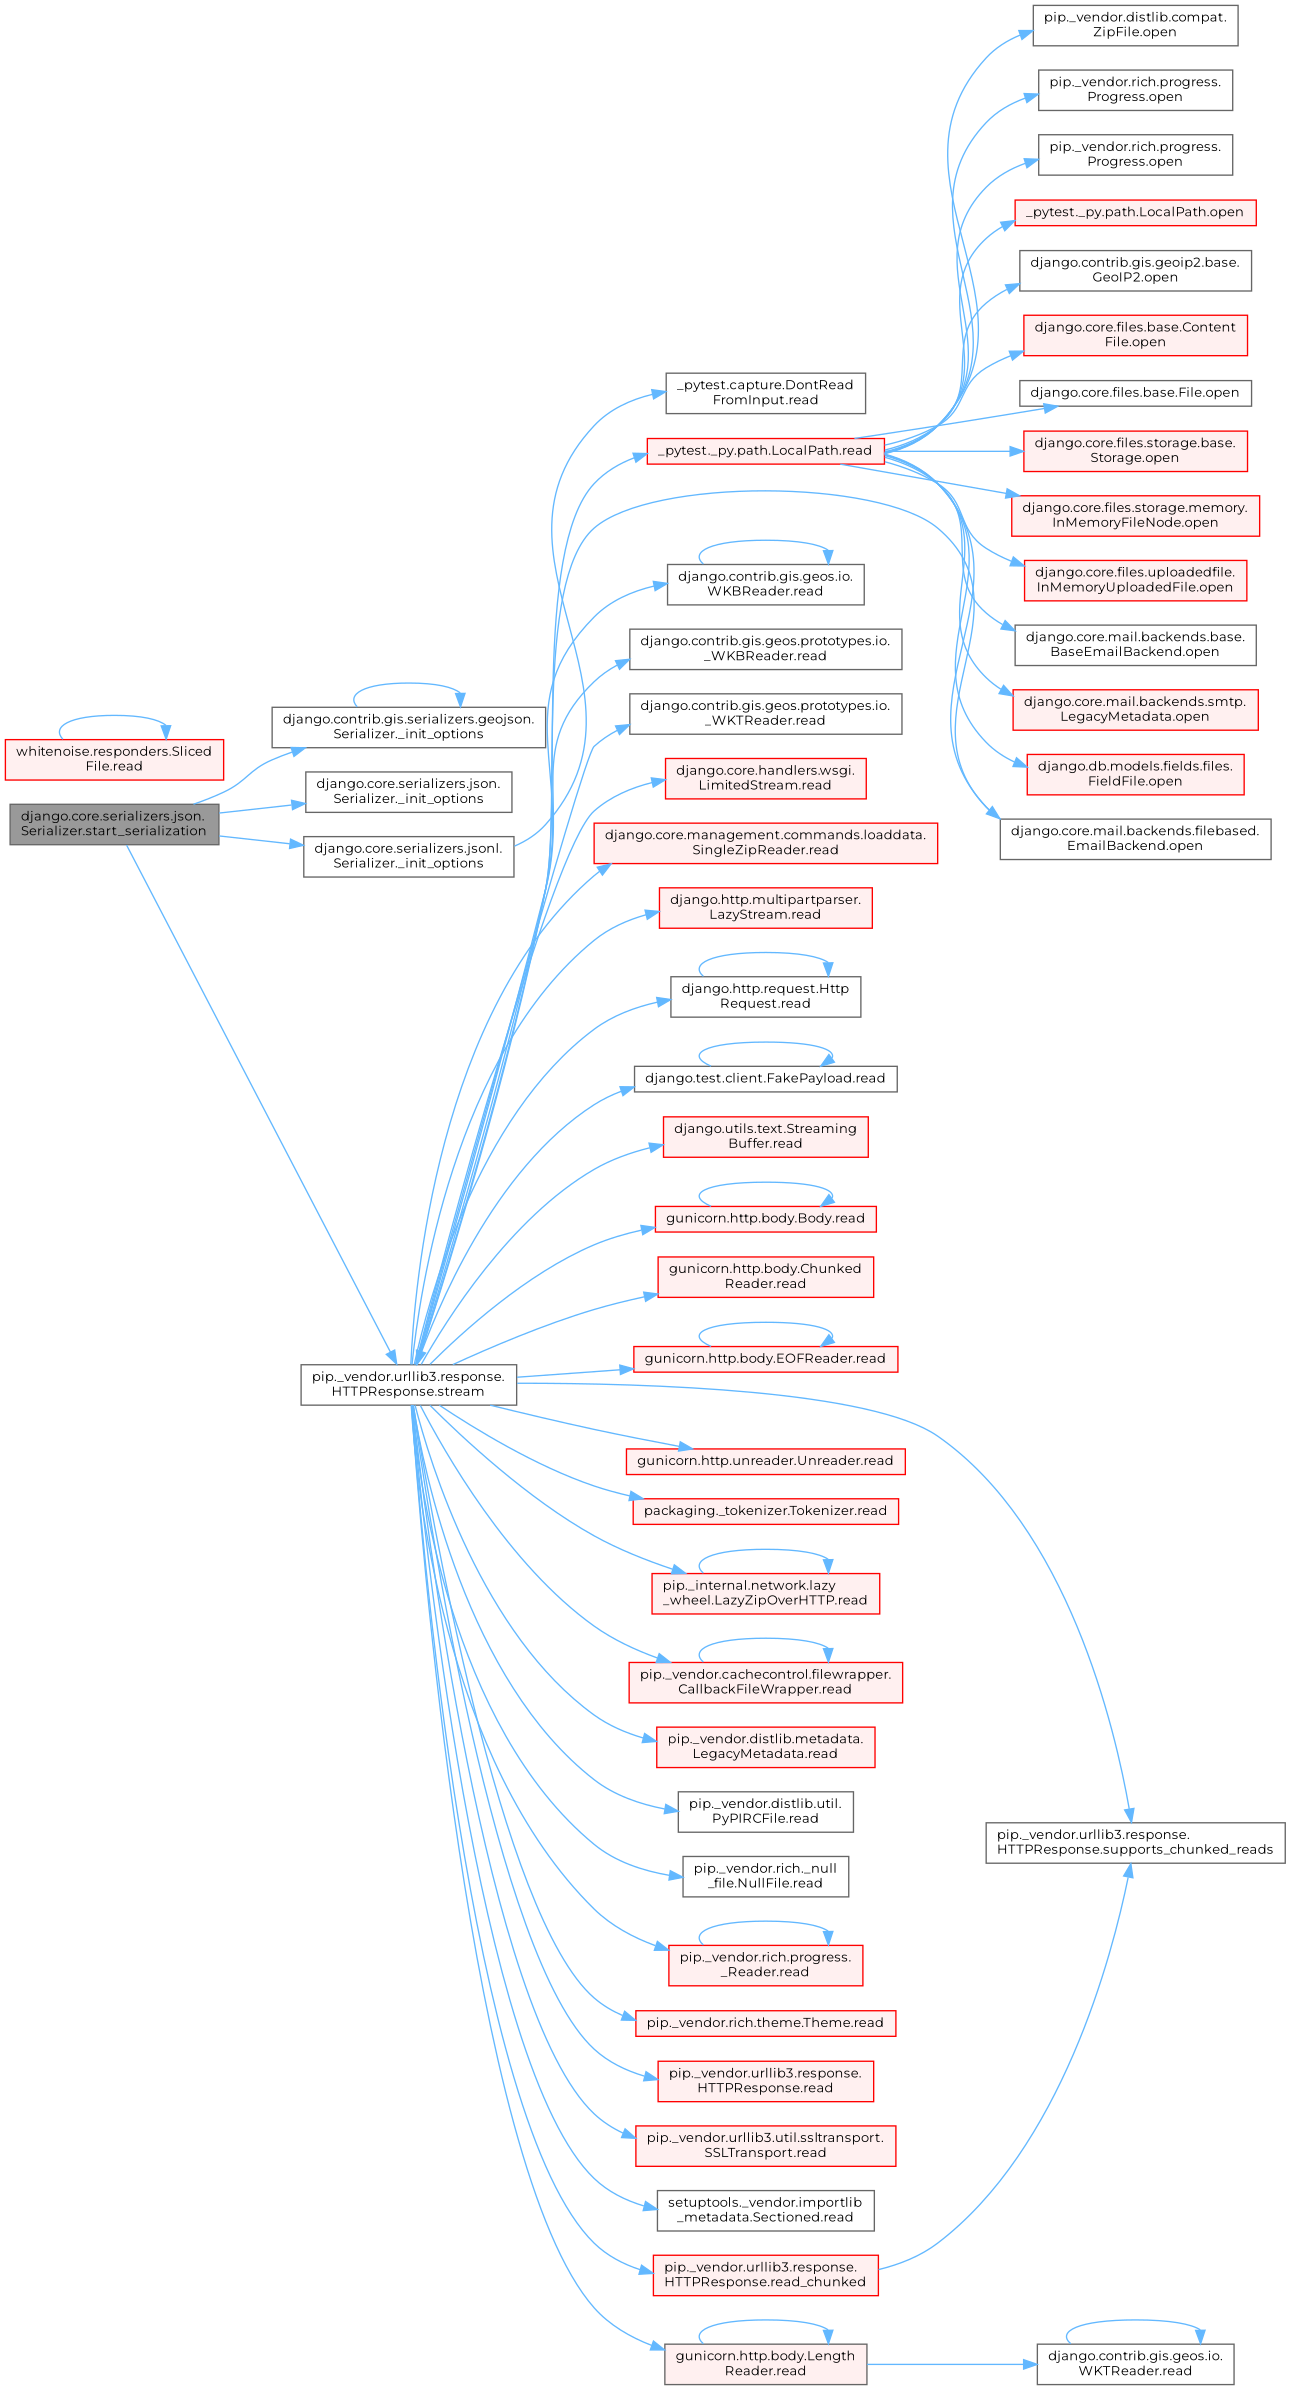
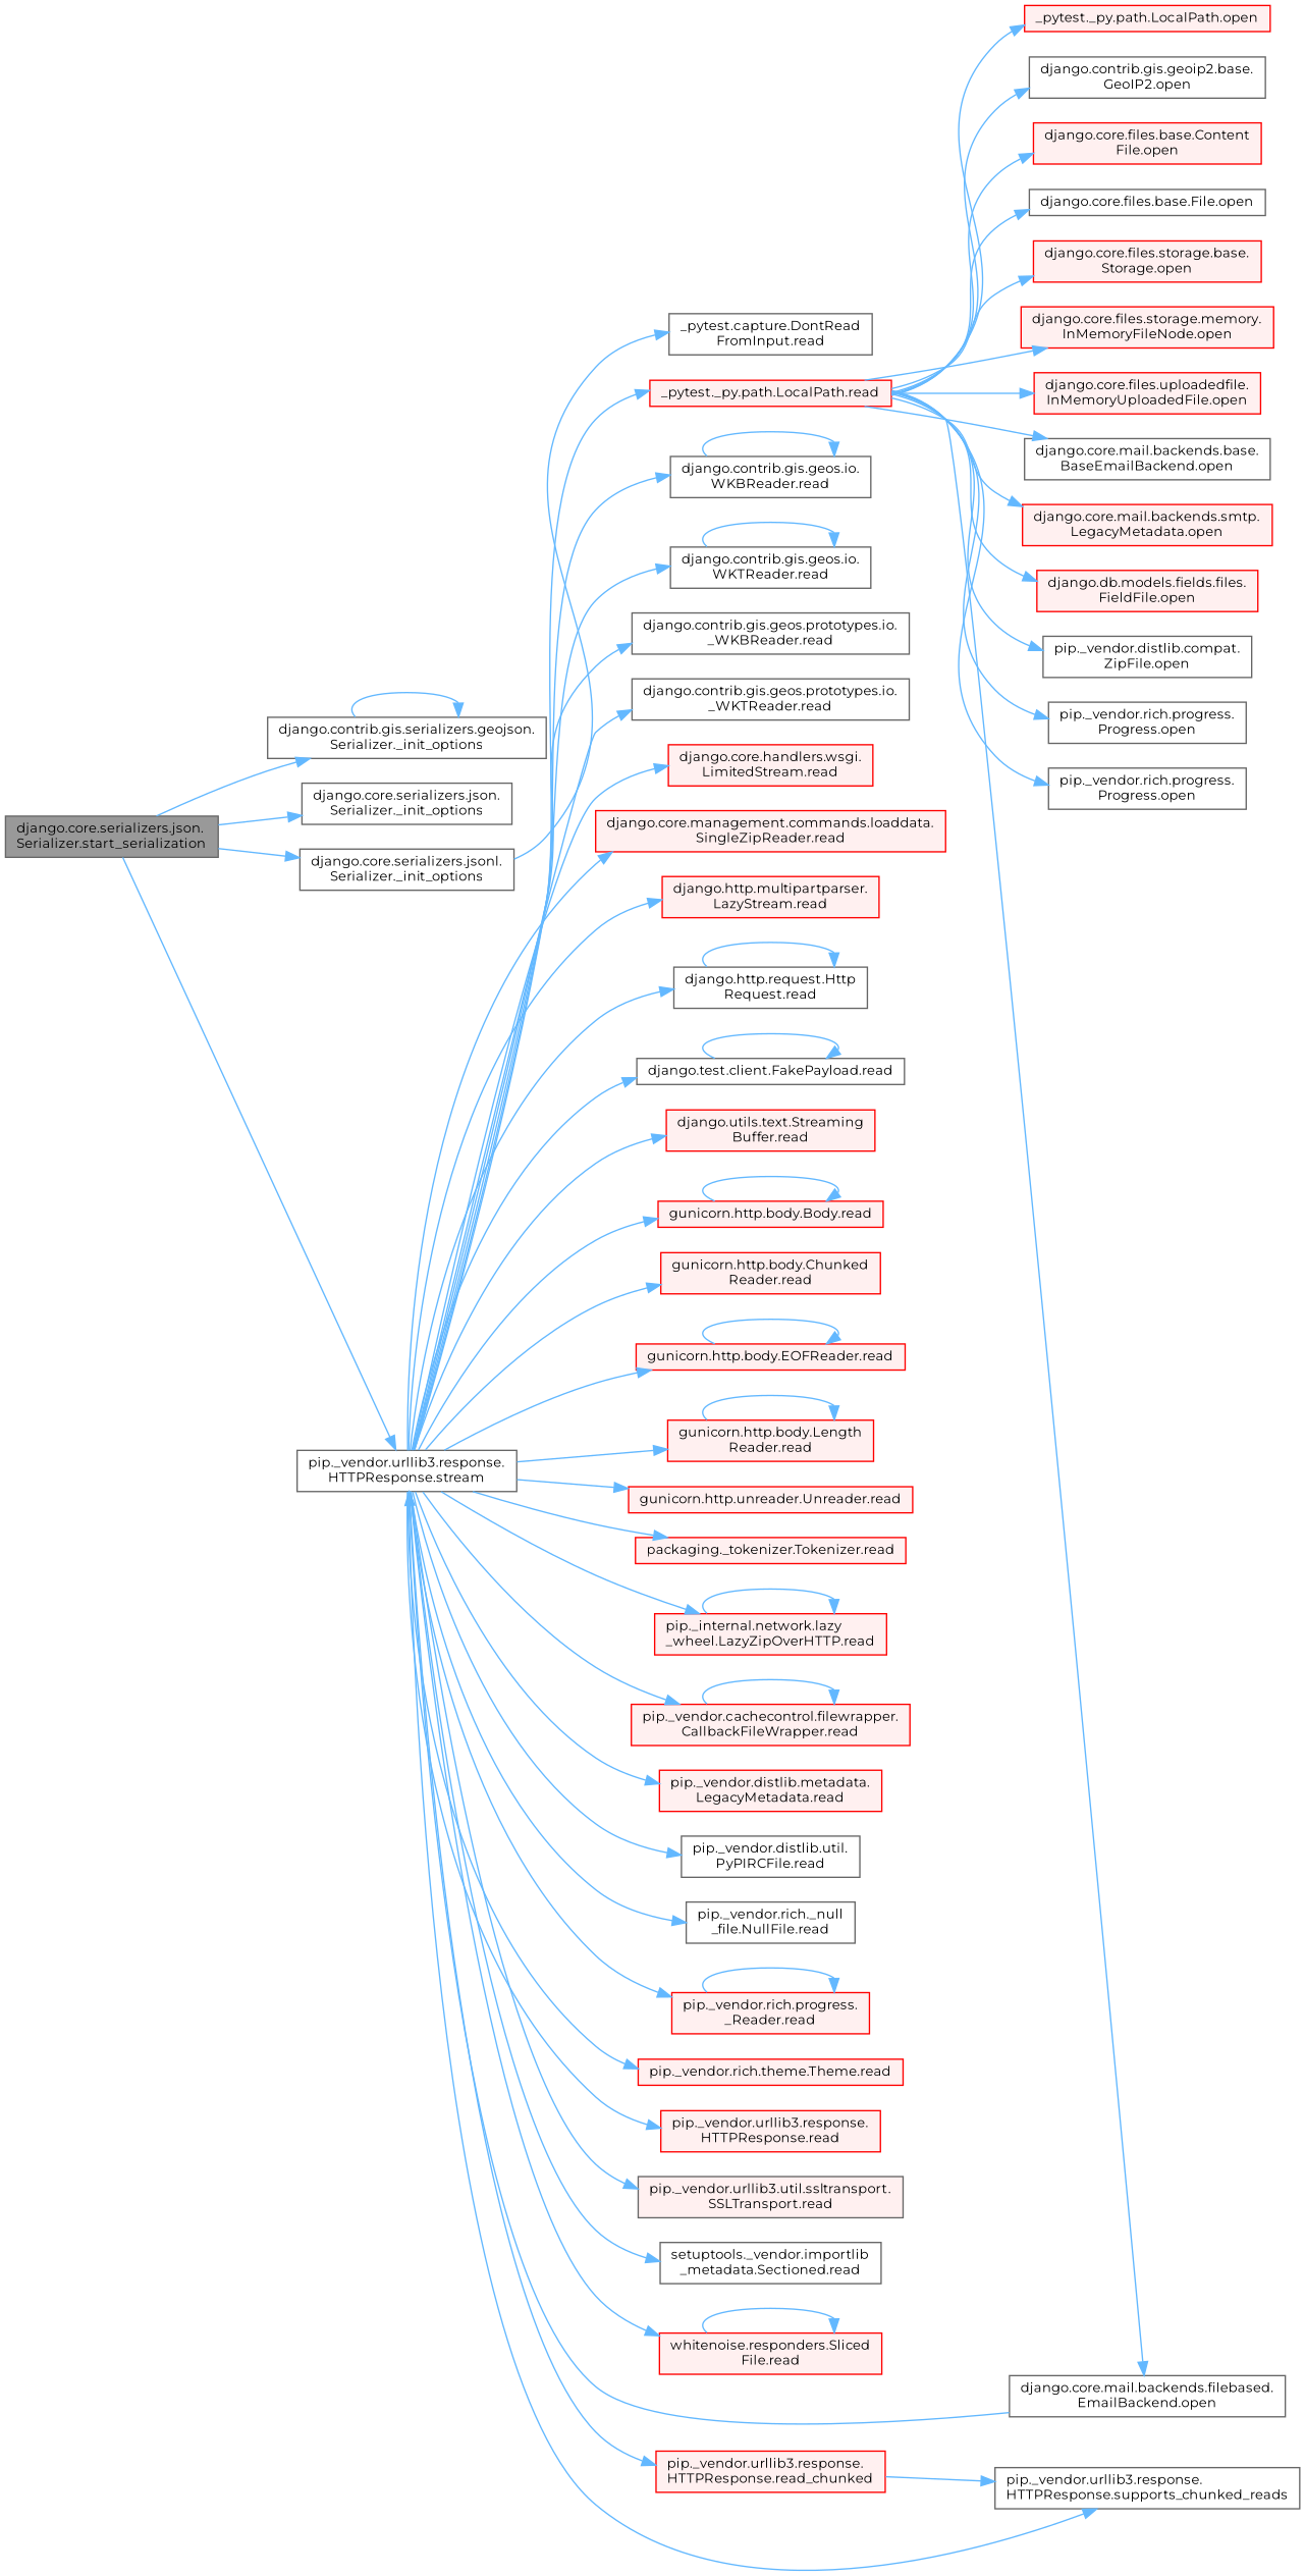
  digraph {
    fontname=Montserrat
    rankdir=LR
    node [color=red fillcolor="#FFF0F0" fontname=Montserrat fontsize=10 shape=box style=filled]
    edge [color=steelblue1 fontname=Montserrat fontsize=10 labelfontname=Helvetica labelfontsize=10 style=solid]
    n1 [color=gray40 fillcolor=grey60 fontcolor=black height=0.2 label="django.core.serializers.json.\lSerializer.start_serialization" width=0.4]
    n2 [color=grey40 fillcolor=white height=0.2 label="django.contrib.gis.serializers.geojson.\lSerializer._init_options" width=0.4]
    n3 [color=grey40 fillcolor=white height=0.2 label="django.core.serializers.json.\lSerializer._init_options" width=0.4]
    n4 [color=grey40 fillcolor=white height=0.2 label="django.core.serializers.jsonl.\lSerializer._init_options" width=0.4]
    n5 [color=grey40 fillcolor=white height=0.2 label="pip._vendor.urllib3.response.\lHTTPResponse.stream" width=0.4]
    n6 [color=grey40 fillcolor=white height=0.2 label="_pytest.capture.DontRead\lFromInput.read" width=0.4]
    n7 [height=0.2 label="_pytest._py.path.LocalPath.read" width=0.4]
    n8 [color=grey40 fillcolor=white height=0.2 label="django.contrib.gis.geos.io.\lWKBReader.read" width=0.4]
    n9 [color=grey40 fillcolor=white height=0.2 label="django.contrib.gis.geos.io.\lWKTReader.read" width=0.4]
    n10 [color=grey40 fillcolor=white height=0.2 label="django.contrib.gis.geos.prototypes.io.\l_WKBReader.read" width=0.4]
    n11 [color=grey40 fillcolor=white height=0.2 label="django.contrib.gis.geos.prototypes.io.\l_WKTReader.read" width=0.4]
    n12 [height=0.2 label="django.core.handlers.wsgi.\lLimitedStream.read" width=0.4]
    n13 [height=0.2 label="django.core.management.commands.loaddata.\lSingleZipReader.read" width=0.4]
    n14 [height=0.2 label="django.http.multipartparser.\lLazyStream.read" width=0.4]
    n15 [color=grey40 fillcolor=white height=0.2 label="django.http.request.Http\lRequest.read" width=0.4]
    n16 [color=grey40 fillcolor=white height=0.2 label="django.test.client.FakePayload.read" width=0.4]
    n17 [height=0.2 label="django.utils.text.Streaming\lBuffer.read" width=0.4]
    n18 [height=0.2 label="gunicorn.http.body.Body.read" width=0.4]
    n19 [height=0.2 label="gunicorn.http.body.Chunked\lReader.read" width=0.4]
    n20 [height=0.2 label="gunicorn.http.body.EOFReader.read" width=0.4]
-   n21 [color=grey40 height=0.2 label="gunicorn.http.body.Length\lReader.read" width=0.4]
+   n21 [height=0.2 label="gunicorn.http.body.Length\lReader.read" width=0.4]
    n22 [height=0.2 label="gunicorn.http.unreader.Unreader.read" width=0.4]
    n23 [height=0.2 label="packaging._tokenizer.Tokenizer.read" width=0.4]
    n24 [height=0.2 label="pip._internal.network.lazy\l_wheel.LazyZipOverHTTP.read" width=0.4]
    n25 [height=0.2 label="pip._vendor.cachecontrol.filewrapper.\lCallbackFileWrapper.read" width=0.4]
    n26 [height=0.2 label="pip._vendor.distlib.metadata.\lLegacyMetadata.read" width=0.4]
    n27 [color=grey40 fillcolor=white height=0.2 label="pip._vendor.distlib.util.\lPyPIRCFile.read" width=0.4]
    n28 [color=grey40 fillcolor=white height=0.2 label="pip._vendor.rich._null\l_file.NullFile.read" width=0.4]
    n29 [height=0.2 label="pip._vendor.rich.progress.\l_Reader.read" width=0.4]
    n30 [height=0.2 label="pip._vendor.rich.theme.Theme.read" width=0.4]
    n31 [height=0.2 label="pip._vendor.urllib3.response.\lHTTPResponse.read" width=0.4]
-   n32 [height=0.2 label="pip._vendor.urllib3.util.ssltransport.\lSSLTransport.read" width=0.4]
+   n32 [color=grey40 height=0.2 label="pip._vendor.urllib3.util.ssltransport.\lSSLTransport.read" width=0.4]
    n33 [color=grey40 fillcolor=white height=0.2 label="setuptools._vendor.importlib\l_metadata.Sectioned.read" width=0.4]
    n34 [height=0.2 label="whitenoise.responders.Sliced\lFile.read" width=0.4]
    n35 [height=0.2 label="pip._vendor.urllib3.response.\lHTTPResponse.read_chunked" width=0.4]
    n36 [color=grey40 fillcolor=white height=0.2 label="pip._vendor.urllib3.response.\lHTTPResponse.supports_chunked_reads" width=0.4]
    n37 [height=0.2 label="_pytest._py.path.LocalPath.open" width=0.4]
    n38 [color=grey40 fillcolor=white height=0.2 label="django.contrib.gis.geoip2.base.\lGeoIP2.open" width=0.4]
    n39 [height=0.2 label="django.core.files.base.Content\lFile.open" width=0.4]
    n40 [color=grey40 fillcolor=white height=0.2 label="django.core.files.base.File.open" width=0.4]
    n41 [height=0.2 label="django.core.files.storage.base.\lStorage.open" width=0.4]
    n42 [height=0.2 label="django.core.files.storage.memory.\lInMemoryFileNode.open" width=0.4]
    n43 [height=0.2 label="django.core.files.uploadedfile.\lInMemoryUploadedFile.open" width=0.4]
    n44 [color=grey40 fillcolor=white height=0.2 label="django.core.mail.backends.base.\lBaseEmailBackend.open" width=0.4]
    n45 [color=grey40 fillcolor=white height=0.2 label="django.core.mail.backends.filebased.\lEmailBackend.open" width=0.4]
    n46 [height=0.2 label="django.core.mail.backends.smtp.\lLegacyMetadata.open" width=0.4]
    n47 [height=0.2 label="django.db.models.fields.files.\lFieldFile.open" width=0.4]
    n48 [color=grey40 fillcolor=white height=0.2 label="pip._vendor.distlib.compat.\lZipFile.open" width=0.4]
    n49 [color=grey40 fillcolor=white height=0.2 label="pip._vendor.rich.progress.\lProgress.open" width=0.4]
    n50 [color=grey40 fillcolor=white height=0.2 label="pip._vendor.rich.progress.\lProgress.open" width=0.4]
    n1 -> n2
    n1 -> n3
    n1 -> n4
    n1 -> n5
    n2 -> n2
    n4 -> n6
    n5 -> n7
    n5 -> n8
-   n21 -> n9
+   n5 -> n9
    n5 -> n10
    n5 -> n11
    n5 -> n12
    n5 -> n13
    n5 -> n14
    n5 -> n15
    n5 -> n16
    n5 -> n17
    n5 -> n18
    n5 -> n19
    n5 -> n20
    n5 -> n21
    n5 -> n22
    n5 -> n23
    n5 -> n24
    n5 -> n25
    n5 -> n26
    n5 -> n27
    n5 -> n28
    n5 -> n29
    n5 -> n30
    n5 -> n31
    n5 -> n32
    n5 -> n33
+   n5 -> n34
    n5 -> n35
    n5 -> n36
    n7 -> n37
    n7 -> n38
    n7 -> n39
    n7 -> n40
    n7 -> n41
    n7 -> n42
    n7 -> n43
    n7 -> n44
    n7 -> n45
    n7 -> n46
    n7 -> n47
    n7 -> n48
    n7 -> n49
    n7 -> n50
    n8 -> n8
    n9 -> n9
    n15 -> n15
    n16 -> n16
    n18 -> n18
    n20 -> n20
    n21 -> n21
    n24 -> n24
    n25 -> n25
    n29 -> n29
    n34 -> n34
    n35 -> n36
    n45 -> n5
  }
